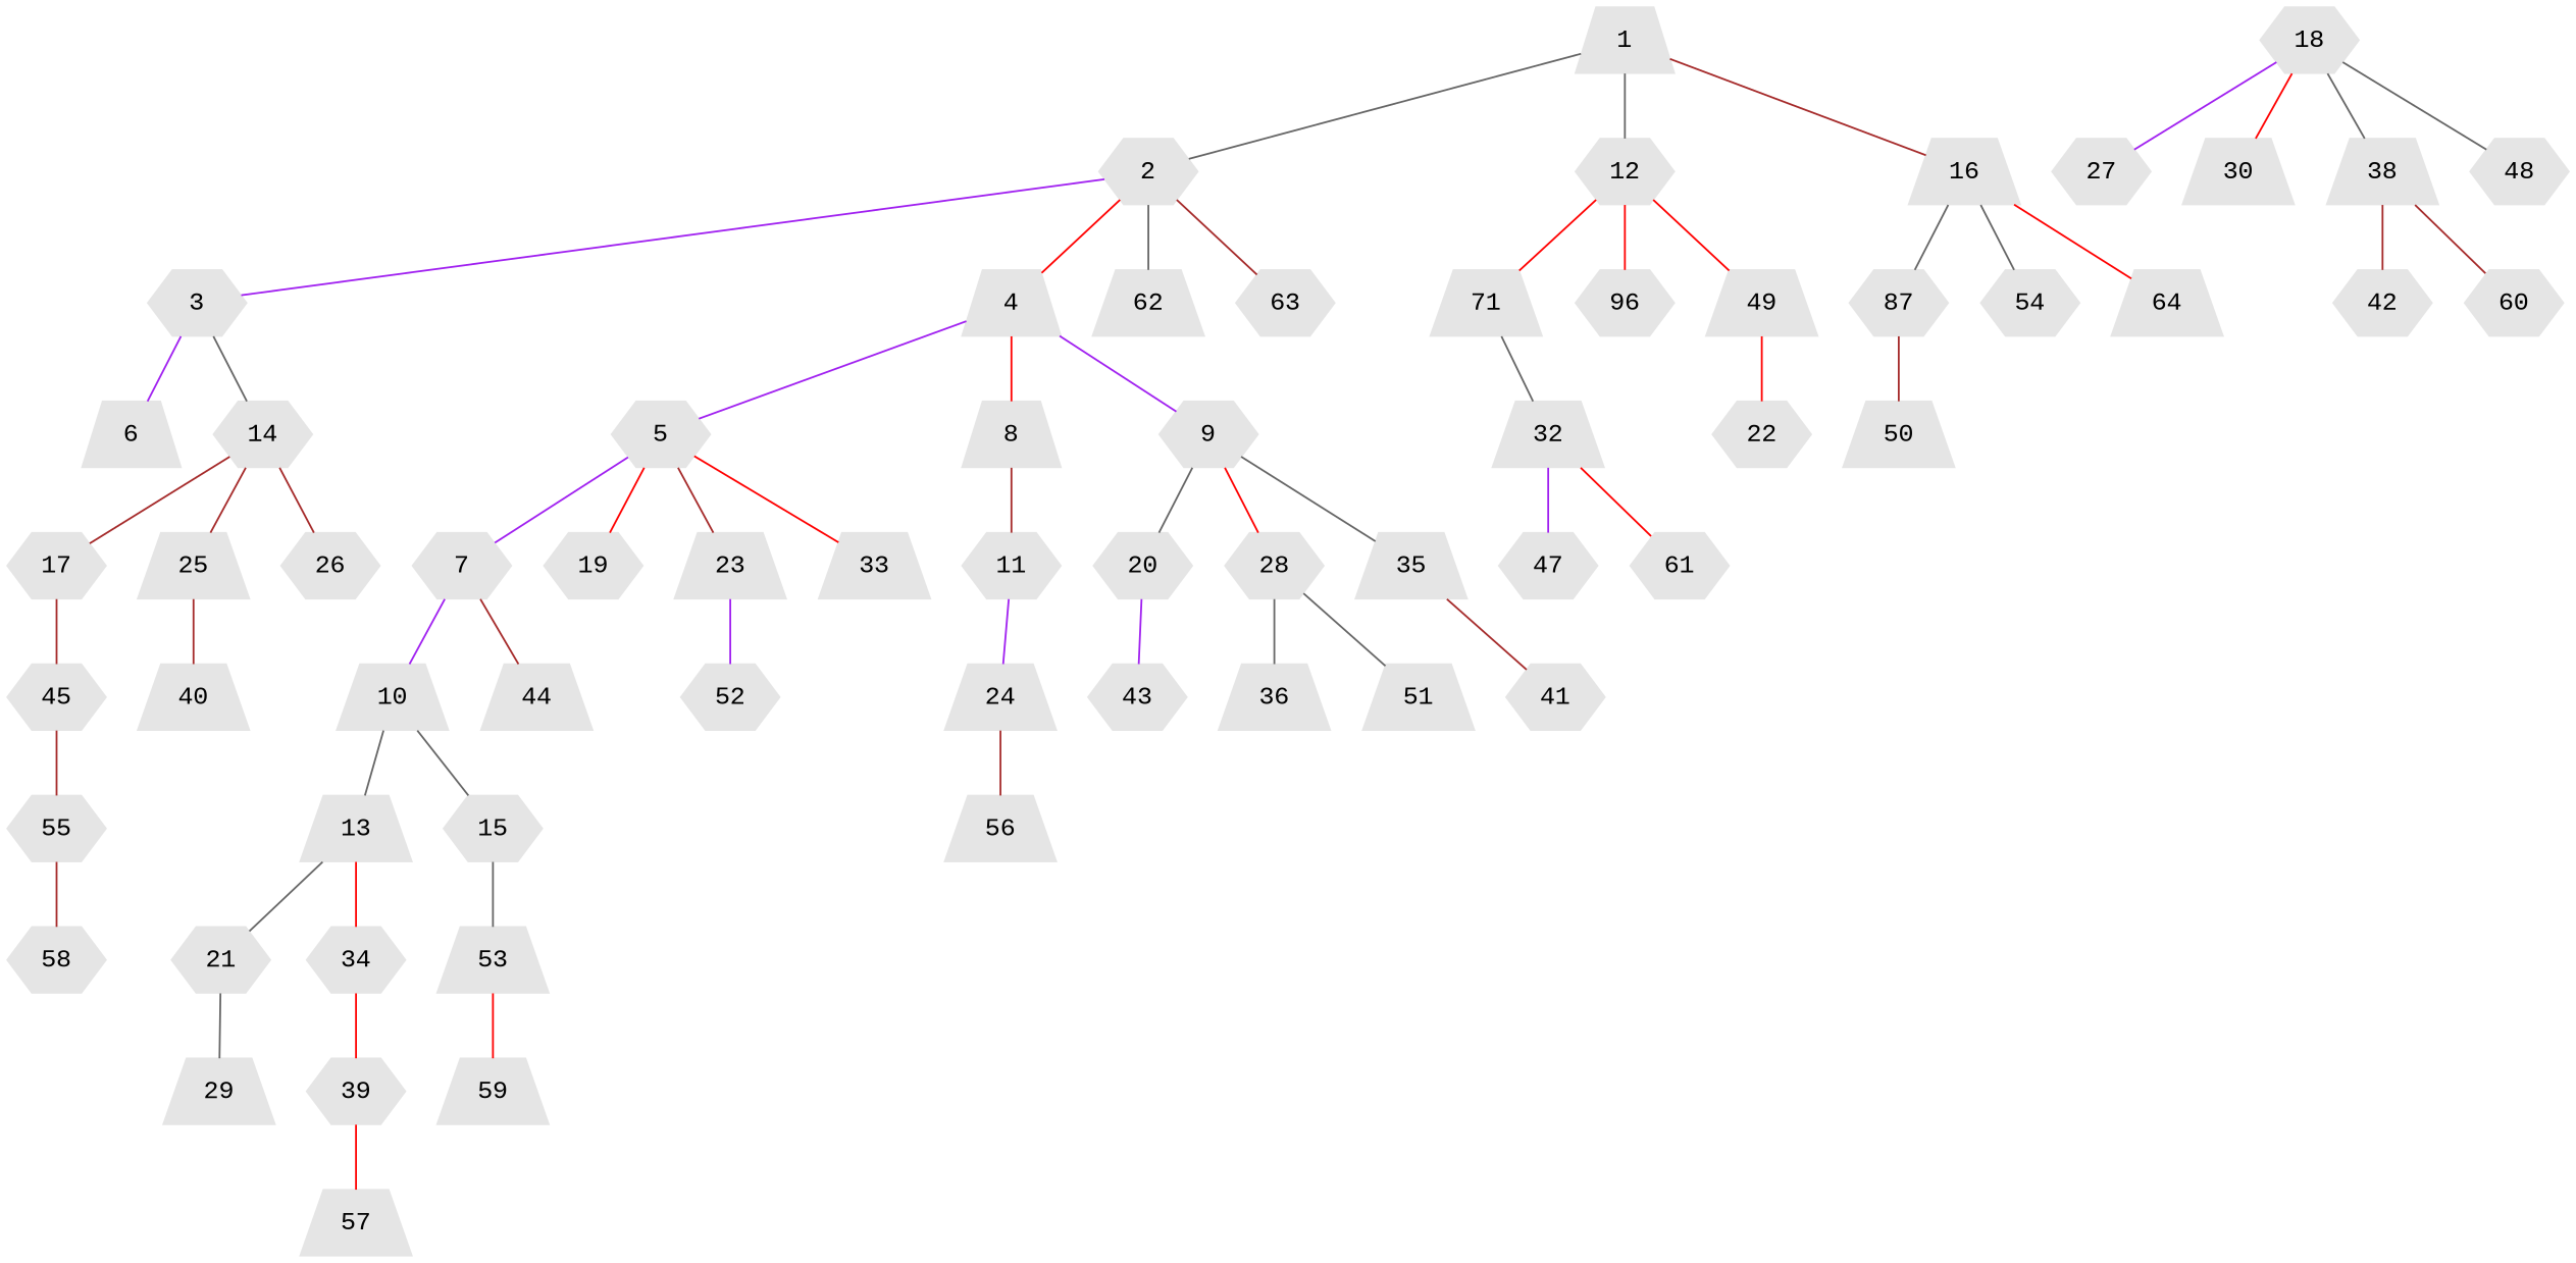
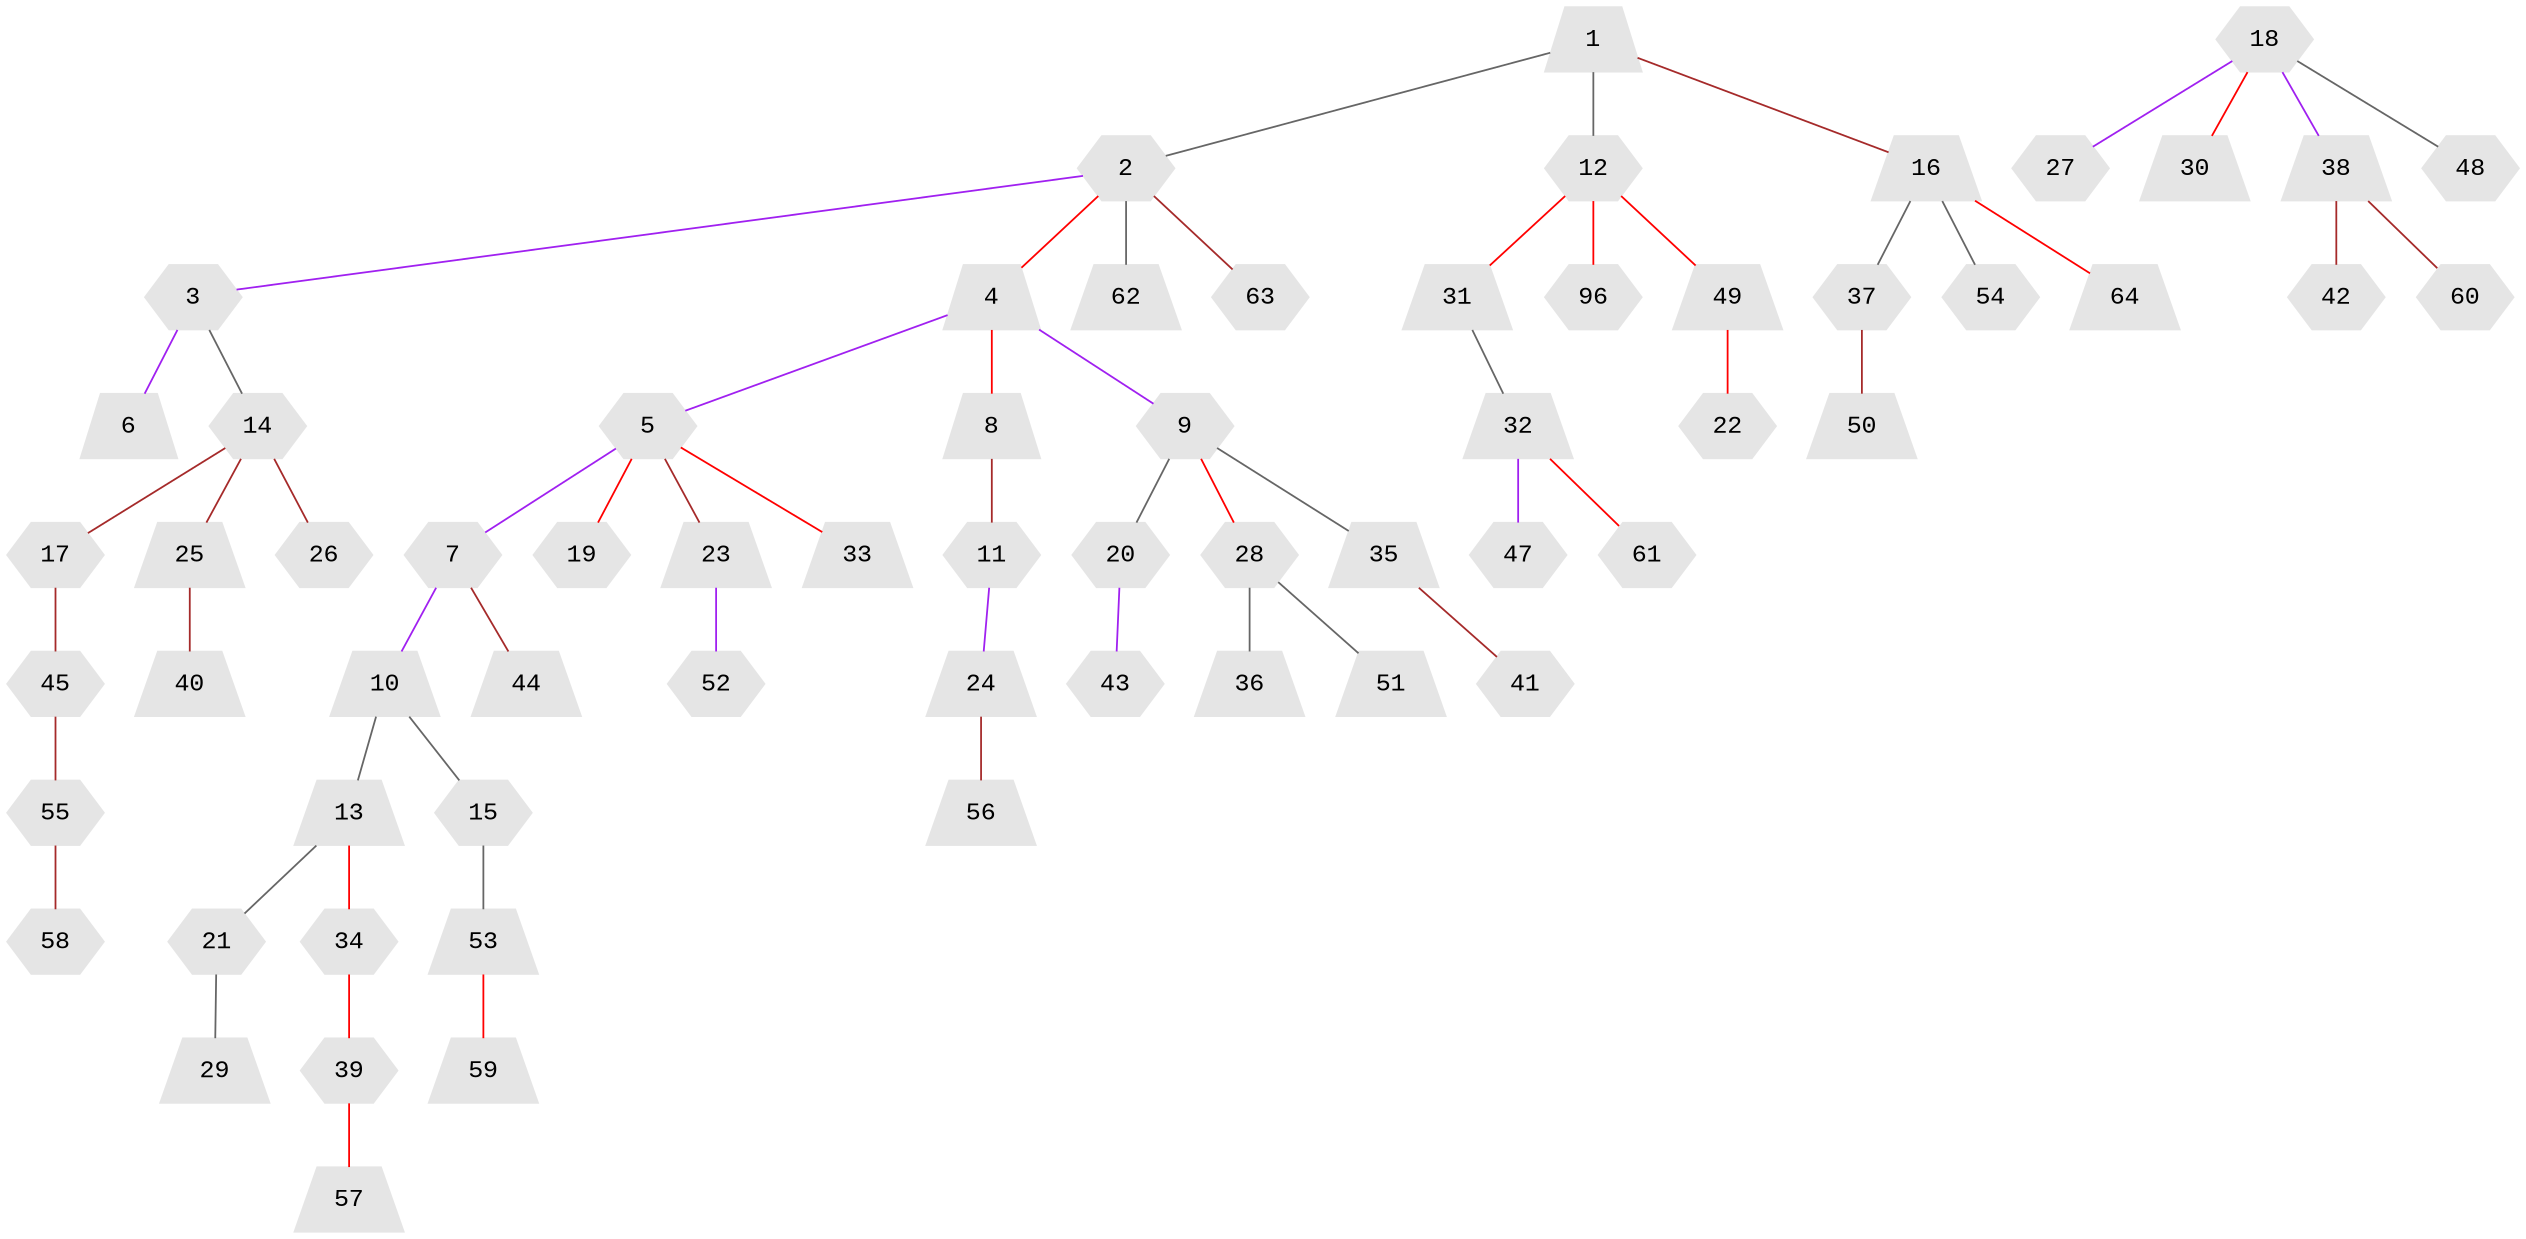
  graph {
    fontname="Liberation Mono"
    node [color=gray90 fontname="Liberation Mono" shape=hexagon style=filled]
    edge [color=gray40 fontname="Liberation Mono" weight=1.0]
    1 [shape=trapezium]
    2
    12
    16 [shape=trapezium]
    3
    4 [shape=trapezium]
    62 [shape=trapezium]
    63
-   31 [shape=trapezium label=71]
+   31 [shape=trapezium]
    n10 [label=96]
    49 [shape=trapezium]
-   37 [label=87]
+   37
    54
    64 [shape=trapezium]
    6 [shape=trapezium]
    14
    5
    8 [shape=trapezium]
    9
    17
    25 [shape=trapezium]
    26
    7
    19
    23 [shape=trapezium]
    33 [shape=trapezium]
    11
    20
    28
    35 [shape=trapezium]
    10 [shape=trapezium]
    44 [shape=trapezium]
    18
    27
    30 [shape=trapezium]
    38 [shape=trapezium]
    48
    52
    13 [shape=trapezium]
    15
    24 [shape=trapezium]
    43
    36 [shape=trapezium]
    51 [shape=trapezium]
    41
    21
    34
    53 [shape=trapezium]
    56 [shape=trapezium]
    32 [shape=trapezium]
    22
    29 [shape=trapezium]
    39
    45
    40 [shape=trapezium]
    59 [shape=trapezium]
    50 [shape=trapezium]
    55
    42
    60
    47
    61
    57 [shape=trapezium]
    58
    1 -- 2
    1 -- 12
    1 -- 16 [color=brown]
    2 -- 3 [color=purple]
    2 -- 4 [color=red]
    2 -- 62
    2 -- 63 [color=brown]
    12 -- 31 [color=red]
    12 -- n10 [color=red]
    12 -- 49 [color=red]
    16 -- 37
    16 -- 54
    16 -- 64 [color=red]
    3 -- 6 [color=purple weight=2.0]
    3 -- 14
    4 -- 5 [color=purple]
    4 -- 8 [color=red]
    4 -- 9 [color=purple]
    31 -- 32
    49 -- 22 [color=red]
    37 -- 50 [color=brown]
    14 -- 17 [color=brown]
    14 -- 25 [color=brown]
    14 -- 26 [color=brown]
    5 -- 7 [color=purple]
    5 -- 19 [color=red weight=2.0]
    5 -- 23 [color=brown]
    5 -- 33 [color=red]
    8 -- 11 [color=brown]
    9 -- 20
    9 -- 28 [color=red]
    9 -- 35
    17 -- 45 [color=brown]
    25 -- 40 [color=brown]
    7 -- 10 [color=purple]
    7 -- 44 [color=brown]
    23 -- 52 [color=purple]
    11 -- 24 [color=purple]
    20 -- 43 [color=purple]
    28 -- 36
    28 -- 51
    35 -- 41 [color=brown]
    10 -- 13
    10 -- 15
    18 -- 27 [color=purple]
    18 -- 30 [color=red]
-   18 -- 38
+   18 -- 38 [color=purple]
    18 -- 48
    38 -- 42 [color=brown weight=3.0]
    38 -- 60 [color=brown]
    13 -- 21
    13 -- 34 [color=red]
    15 -- 53
    24 -- 56 [color=brown]
    21 -- 29
    34 -- 39 [color=red]
    53 -- 59 [color=red]
    32 -- 47 [color=purple]
    32 -- 61 [color=red]
    39 -- 57 [color=red weight=2.0]
    45 -- 55 [color=brown]
    55 -- 58 [color=brown]
  }
